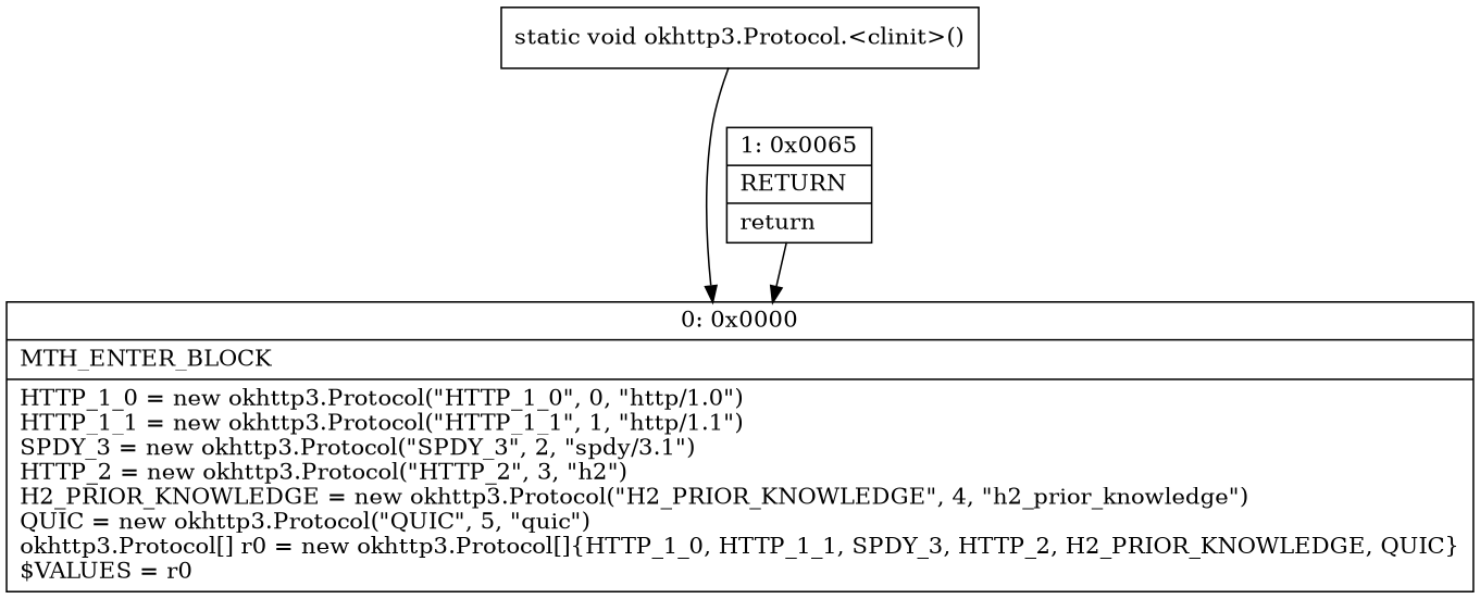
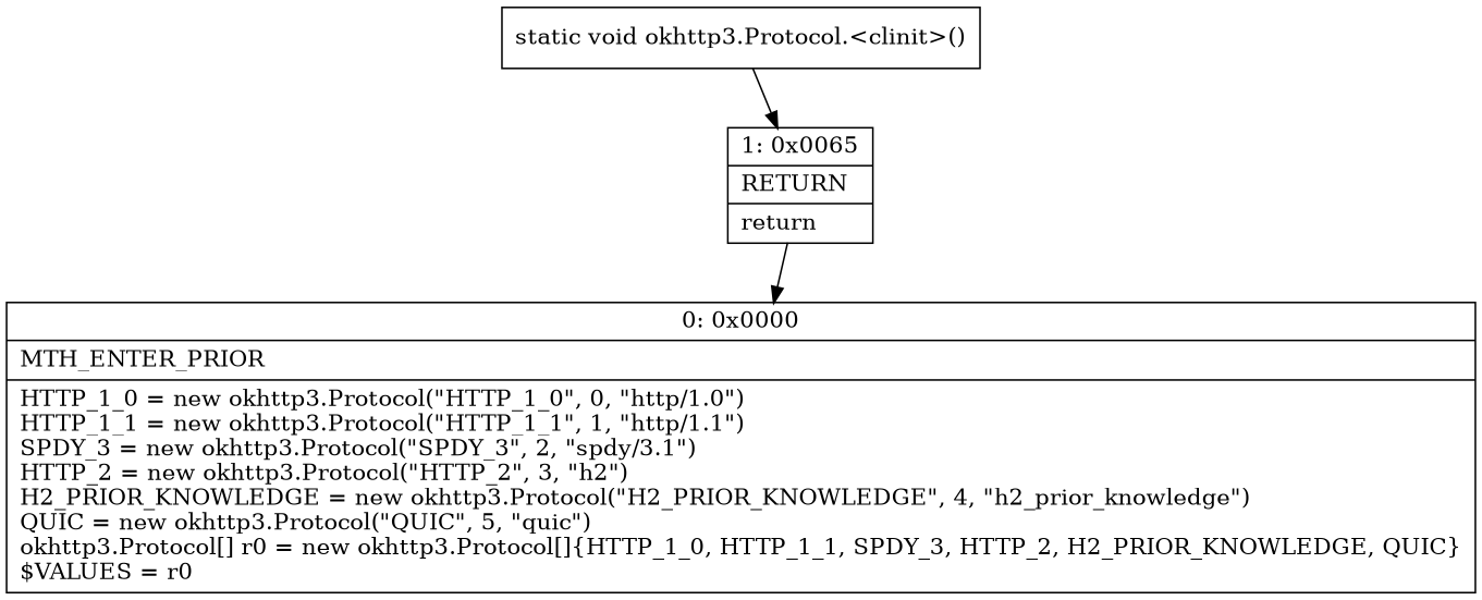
  digraph {
    node [shape=record]
-   n1 [label="{0\:\ 0x0000|MTH_ENTER_BLOCK\l|HTTP_1_0 = new okhttp3.Protocol(\"HTTP_1_0\", 0, \"http\/1.0\")\lHTTP_1_1 = new okhttp3.Protocol(\"HTTP_1_1\", 1, \"http\/1.1\")\lSPDY_3 = new okhttp3.Protocol(\"SPDY_3\", 2, \"spdy\/3.1\")\lHTTP_2 = new okhttp3.Protocol(\"HTTP_2\", 3, \"h2\")\lH2_PRIOR_KNOWLEDGE = new okhttp3.Protocol(\"H2_PRIOR_KNOWLEDGE\", 4, \"h2_prior_knowledge\")\lQUIC = new okhttp3.Protocol(\"QUIC\", 5, \"quic\")\lokhttp3.Protocol[] r0 = new okhttp3.Protocol[]\{HTTP_1_0, HTTP_1_1, SPDY_3, HTTP_2, H2_PRIOR_KNOWLEDGE, QUIC\}\l$VALUES = r0\l}"]
+   n1 [label="{0\:\ 0x0000|MTH_ENTER_PRIOR\l|HTTP_1_0 = new okhttp3.Protocol(\"HTTP_1_0\", 0, \"http\/1.0\")\lHTTP_1_1 = new okhttp3.Protocol(\"HTTP_1_1\", 1, \"http\/1.1\")\lSPDY_3 = new okhttp3.Protocol(\"SPDY_3\", 2, \"spdy\/3.1\")\lHTTP_2 = new okhttp3.Protocol(\"HTTP_2\", 3, \"h2\")\lH2_PRIOR_KNOWLEDGE = new okhttp3.Protocol(\"H2_PRIOR_KNOWLEDGE\", 4, \"h2_prior_knowledge\")\lQUIC = new okhttp3.Protocol(\"QUIC\", 5, \"quic\")\lokhttp3.Protocol[] r0 = new okhttp3.Protocol[]\{HTTP_1_0, HTTP_1_1, SPDY_3, HTTP_2, H2_PRIOR_KNOWLEDGE, QUIC\}\l$VALUES = r0\l}"]
    n2 [label="{1\:\ 0x0065|RETURN\l|return\l}"]
    n3 [label="{static void okhttp3.Protocol.\<clinit\>() }"]
    n2 -> n1
-   n3 -> n1
+   n3 -> n2
  }
